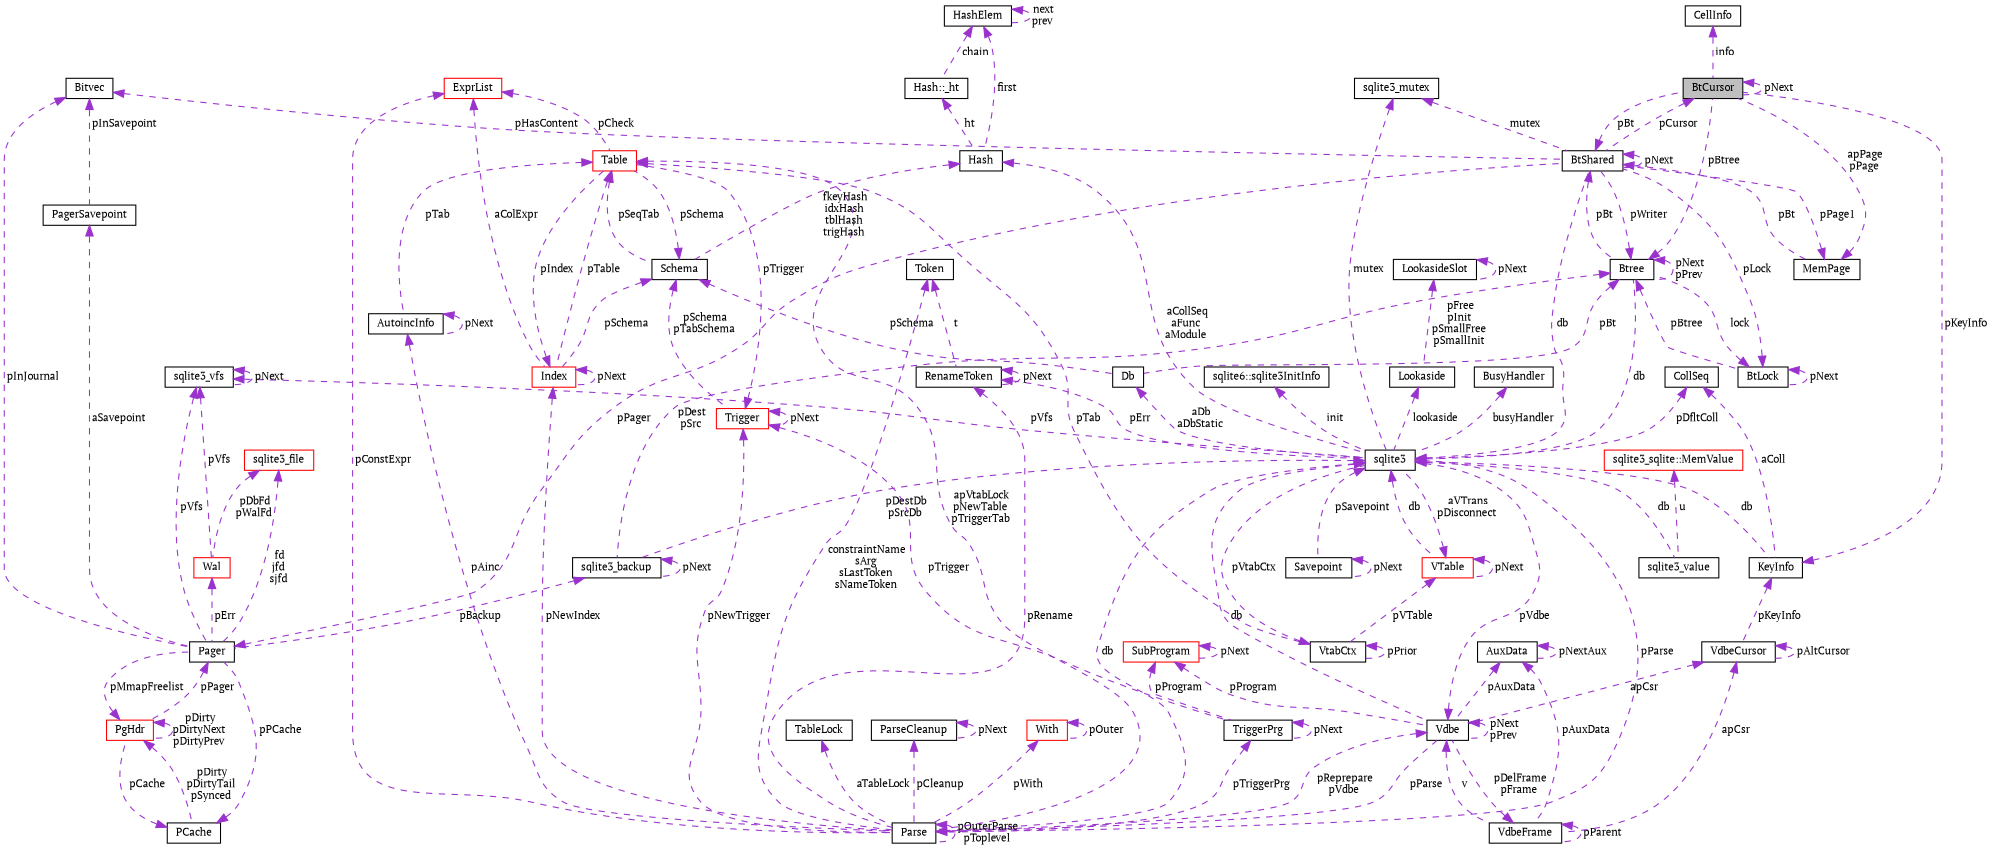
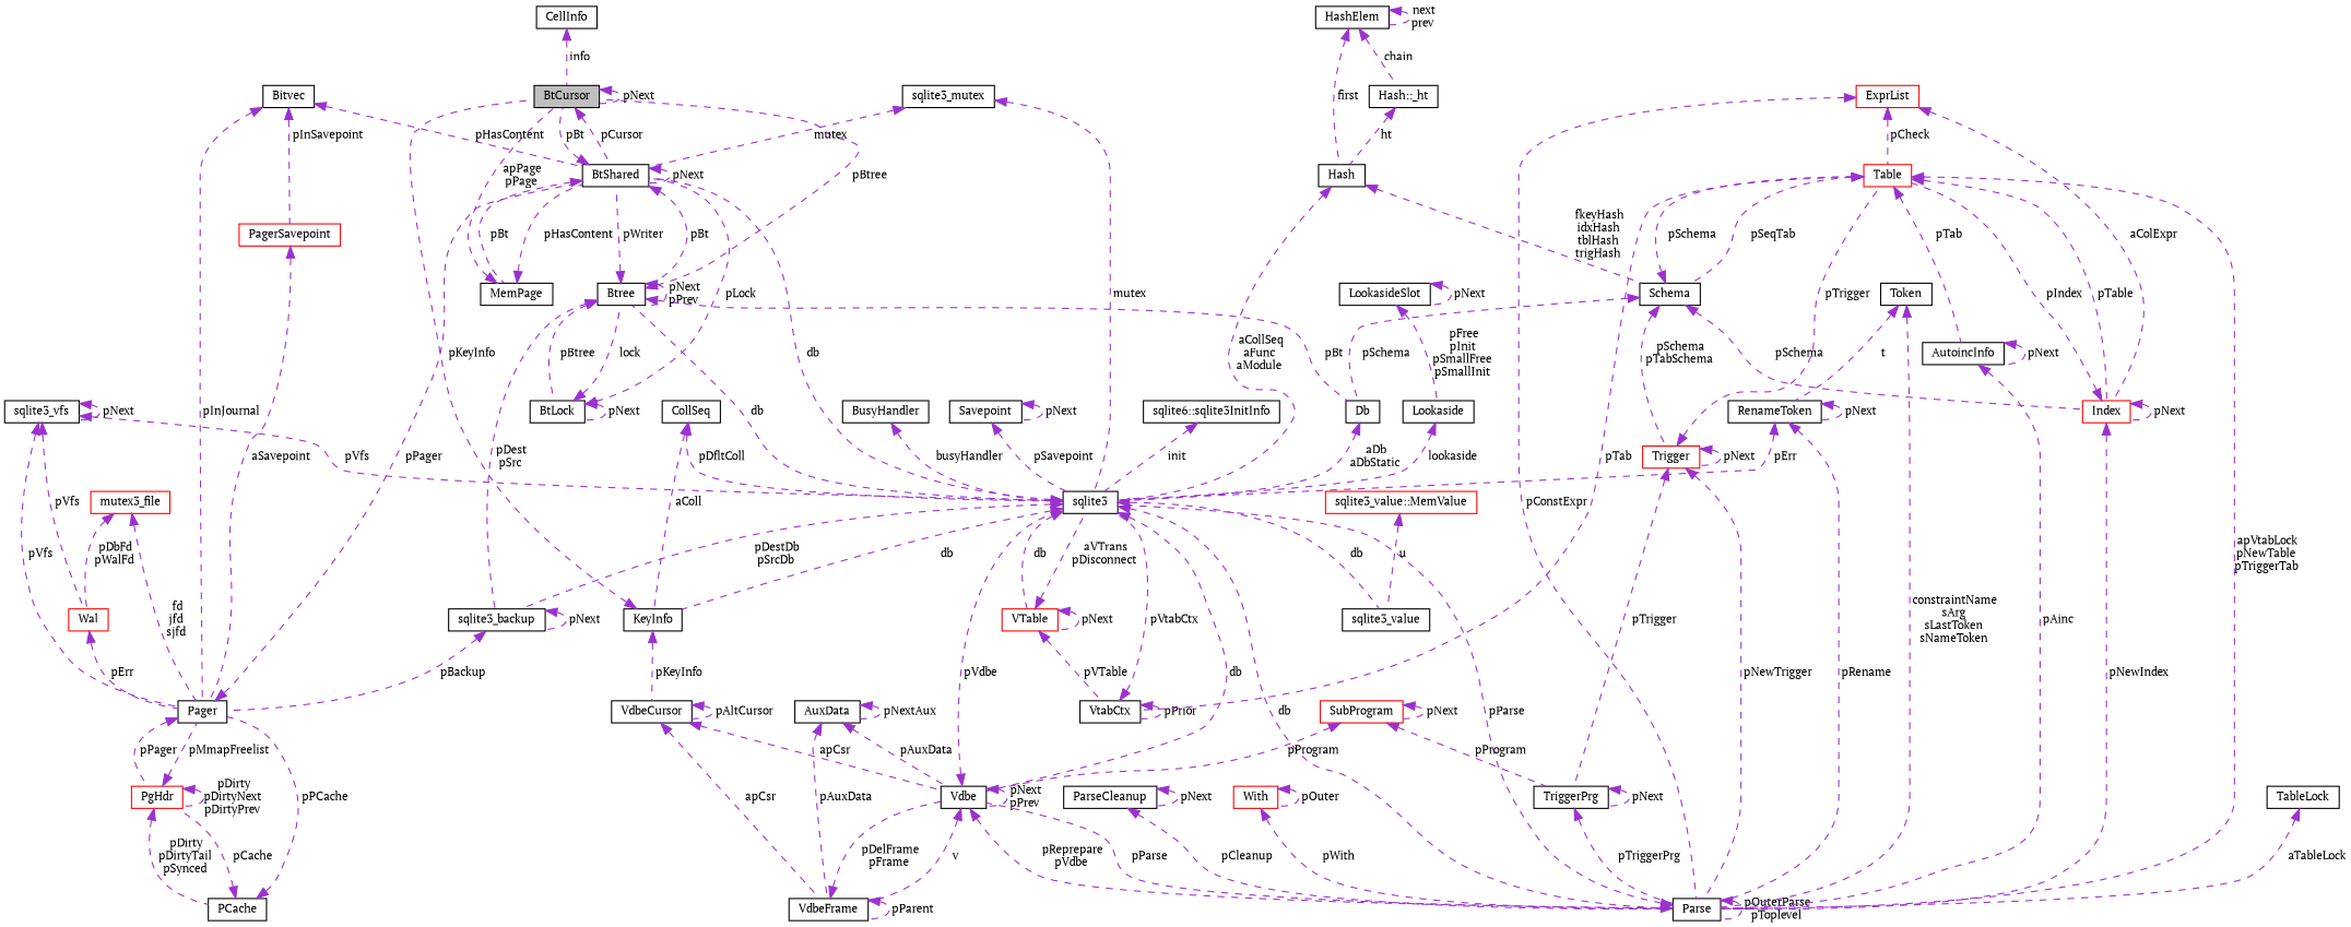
  digraph {
    fontname="PT Serif"
    node [color=black fillcolor=white fontname="PT Serif" fontsize=10 shape=record style=filled]
    edge [color=darkorchid3 dir=back fontname="PT Serif" fontsize=10 labelfontname=Helvetica labelfontsize=10 style=dashed]
    n1 [fillcolor=grey75 fontcolor=black height=0.2 label=BtCursor width=0.4]
    n2 [height=0.2 label=BtShared width=0.4]
    n3 [height=0.2 label=Btree width=0.4]
    n4 [height=0.2 label=MemPage width=0.4]
    n5 [height=0.2 label=Db width=0.4]
    n6 [height=0.2 label=sqlite3_backup width=0.4]
    n7 [height=0.2 label=BtLock width=0.4]
    n8 [height=0.2 label=sqlite3 width=0.4]
    n9 [height=0.2 label=Pager width=0.4]
    n10 [height=0.2 label=Vdbe width=0.4]
    n11 [height=0.2 label=Parse width=0.4]
    n12 [height=0.2 label=KeyInfo width=0.4]
    n13 [height=0.2 label=sqlite3_value width=0.4]
    n14 [color=red height=0.2 label=VTable width=0.4]
    n15 [height=0.2 label=VdbeFrame width=0.4]
    n16 [height=0.2 label=VdbeCursor width=0.4]
    n17 [height=0.2 label=VtabCtx width=0.4]
    n18 [height=0.2 label=sqlite3_vfs width=0.4]
    n19 [color=red height=0.2 label=Wal width=0.4]
    n20 [color=red height=0.2 label=PgHdr width=0.4]
    n21 [color=red height=0.2 label=ExprList width=0.4]
    n22 [color=red height=0.2 label=Table width=0.4]
    n23 [color=red height=0.2 label=Index width=0.4]
    n24 [height=0.2 label=AutoincInfo width=0.4]
    n25 [height=0.2 label=Schema width=0.4]
    n26 [height=0.2 label=Token width=0.4]
    n27 [height=0.2 label=RenameToken width=0.4]
    n28 [height=0.2 label=TableLock width=0.4]
    n29 [color=red height=0.2 label=Trigger width=0.4]
    n30 [height=0.2 label=TriggerPrg width=0.4]
    n31 [height=0.2 label=Hash width=0.4]
    n32 [height=0.2 label=HashElem width=0.4]
    n33 [height=0.2 label="Hash::_ht" width=0.4]
    n34 [color=red height=0.2 label=SubProgram width=0.4]
    n35 [height=0.2 label=ParseCleanup width=0.4]
    n36 [color=red height=0.2 label=With width=0.4]
    n37 [height=0.2 label=CollSeq width=0.4]
    n38 [height=0.2 label=AuxData width=0.4]
    n39 [height=0.2 label=sqlite3_mutex width=0.4]
    n40 [height=0.2 label="sqlite6::sqlite3InitInfo" width=0.4]
-   n41 [color=red height=0.2 label="sqlite3_sqlite::MemValue" width=0.4]
+   n41 [color=red height=0.2 label="sqlite3_value::MemValue" width=0.4]
    n42 [height=0.2 label=Lookaside width=0.4]
    n43 [height=0.2 label=LookasideSlot width=0.4]
    n44 [height=0.2 label=BusyHandler width=0.4]
    n45 [height=0.2 label=Savepoint width=0.4]
    n46 [height=0.2 label=PCache width=0.4]
    n47 [height=0.2 label=Bitvec width=0.4]
-   n48 [height=0.2 label=PagerSavepoint width=0.4]
-   n49 [color=red height=0.2 label=sqlite3_file width=0.4]
+   n48 [color=red height=0.2 label=PagerSavepoint width=0.4]
+   n49 [color=red height=0.2 label=mutex3_file width=0.4]
    n50 [height=0.2 label=CellInfo width=0.4]
    n1 -> n1 [label=" pNext"]
    n1 -> n2 [label=" pCursor"]
    n2 -> n1 [label=" pBt"]
    n2 -> n2 [label=" pNext"]
    n2 -> n3 [label=" pBt"]
    n2 -> n4 [label=" pBt"]
    n3 -> n1 [label=" pBtree"]
    n3 -> n2 [label=" pWriter"]
    n3 -> n3 [label=" pNext\npPrev"]
    n3 -> n5 [label=" pBt"]
    n3 -> n6 [label=" pDest\npSrc"]
    n3 -> n7 [label=" pBtree"]
    n4 -> n1 [label=" apPage\npPage"]
-   n4 -> n2 [label=" pPage1"]
+   n4 -> n2 [label=" pHasContent"]
    n5 -> n8 [label=" aDb\naDbStatic"]
    n6 -> n6 [label=" pNext"]
    n6 -> n9 [label=" pBackup"]
    n7 -> n2 [label=" pLock"]
    n7 -> n3 [label=" lock"]
    n7 -> n7 [label=" pNext"]
    n8 -> n2 [label=" db"]
    n8 -> n3 [label=" db"]
    n8 -> n6 [label=" pDestDb\npSrcDb"]
    n8 -> n10 [label=" db"]
    n8 -> n11 [label=" db"]
    n8 -> n12 [label=" db"]
    n8 -> n13 [label=" db"]
    n8 -> n14 [label=" db"]
    n9 -> n2 [label=" pPager"]
    n9 -> n20 [label=" pPager"]
    n10 -> n8 [label=" pVdbe"]
    n10 -> n10 [label=" pNext\npPrev"]
    n10 -> n11 [label=" pReprepare\npVdbe"]
    n10 -> n15 [label=" v"]
    n11 -> n8 [label=" pParse"]
    n11 -> n10 [label=" pParse"]
    n11 -> n11 [label=" pOuterParse\npToplevel"]
    n12 -> n1 [label=" pKeyInfo"]
    n12 -> n16 [label=" pKeyInfo"]
    n14 -> n8 [label=" aVTrans\npDisconnect"]
    n14 -> n14 [label=" pNext"]
    n14 -> n17 [label=" pVTable"]
    n15 -> n10 [label=" pDelFrame\npFrame"]
    n15 -> n15 [label=" pParent"]
    n16 -> n10 [label=" apCsr"]
    n16 -> n15 [label=" apCsr"]
    n16 -> n16 [label=" pAltCursor"]
    n17 -> n8 [label=" pVtabCtx"]
    n17 -> n17 [label=" pPrior"]
    n18 -> n8 [label=" pVfs"]
    n18 -> n9 [label=" pVfs"]
    n18 -> n18 [label=" pNext"]
    n18 -> n19 [label=" pVfs"]
    n19 -> n9 [label=" pErr"]
    n20 -> n9 [label=" pMmapFreelist"]
    n20 -> n20 [label=" pDirty\npDirtyNext\npDirtyPrev"]
    n20 -> n46 [label=" pDirty\npDirtyTail\npSynced"]
    n21 -> n11 [label=" pConstExpr"]
    n21 -> n22 [label=" pCheck"]
    n21 -> n23 [label=" aColExpr"]
    n22 -> n11 [label=" apVtabLock\npNewTable\npTriggerTab"]
    n22 -> n17 [label=" pTab"]
    n22 -> n23 [label=" pTable"]
    n22 -> n24 [label=" pTab"]
    n22 -> n25 [label=" pSeqTab"]
    n23 -> n11 [label=" pNewIndex"]
    n23 -> n22 [label=" pIndex"]
    n23 -> n23 [label=" pNext"]
    n24 -> n11 [label=" pAinc"]
    n24 -> n24 [label=" pNext"]
    n25 -> n5 [label=" pSchema"]
    n25 -> n22 [label=" pSchema"]
    n25 -> n23 [label=" pSchema"]
    n25 -> n29 [label=" pSchema\npTabSchema"]
    n26 -> n11 [label=" constraintName\nsArg\nsLastToken\nsNameToken"]
    n26 -> n27 [label=" t"]
    n27 -> n8 [label=" pErr"]
    n27 -> n11 [label=" pRename"]
    n27 -> n27 [label=" pNext"]
    n28 -> n11 [label=" aTableLock"]
    n29 -> n11 [label=" pNewTrigger"]
    n29 -> n22 [label=" pTrigger"]
    n29 -> n29 [label=" pNext"]
    n29 -> n30 [label=" pTrigger"]
    n30 -> n11 [label=" pTriggerPrg"]
    n30 -> n30 [label=" pNext"]
    n31 -> n8 [label=" aCollSeq\naFunc\naModule"]
    n31 -> n25 [label=" fkeyHash\nidxHash\ntblHash\ntrigHash"]
    n32 -> n31 [label=" first"]
    n32 -> n32 [label=" next\nprev"]
    n32 -> n33 [label=" chain"]
    n33 -> n31 [label=" ht"]
    n34 -> n10 [label=" pProgram"]
    n34 -> n30 [label=" pProgram"]
    n34 -> n34 [label=" pNext"]
    n35 -> n11 [label=" pCleanup"]
    n35 -> n35 [label=" pNext"]
    n36 -> n11 [label=" pWith"]
    n36 -> n36 [label=" pOuter"]
    n37 -> n8 [label=" pDfltColl"]
    n37 -> n12 [label=" aColl"]
    n38 -> n10 [label=" pAuxData"]
    n38 -> n15 [label=" pAuxData"]
    n38 -> n38 [label=" pNextAux"]
    n39 -> n2 [label=" mutex"]
    n39 -> n8 [label=" mutex"]
    n40 -> n8 [label=" init"]
    n41 -> n13 [label=" u"]
    n42 -> n8 [label=" lookaside"]
    n43 -> n42 [label=" pFree\npInit\npSmallFree\npSmallInit"]
    n43 -> n43 [label=" pNext"]
    n44 -> n8 [label=" busyHandler"]
-   n8 -> n45 [label=" pSavepoint"]
+   n45 -> n8 [label=" pSavepoint"]
    n45 -> n45 [label=" pNext"]
    n46 -> n9 [label=" pPCache"]
    n46 -> n20 [label=" pCache"]
    n47 -> n2 [label=" pHasContent"]
    n47 -> n9 [label=" pInJournal"]
    n47 -> n48 [label=" pInSavepoint"]
    n48 -> n9 [label=" aSavepoint"]
    n49 -> n9 [label=" fd\njfd\nsjfd"]
    n49 -> n19 [label=" pDbFd\npWalFd"]
    n50 -> n1 [label=" info"]
  }
